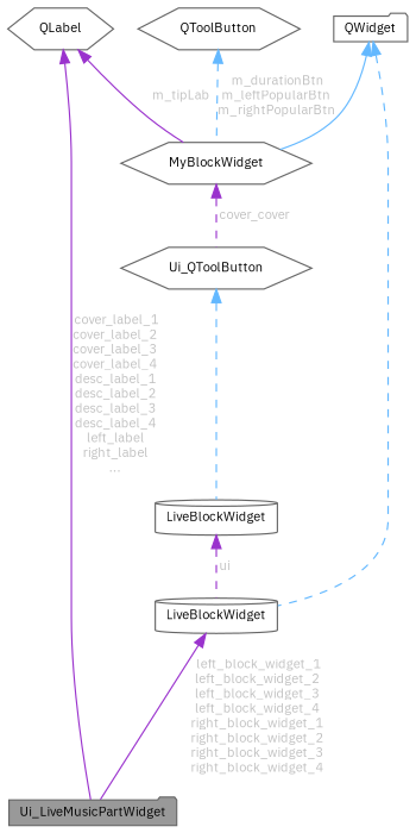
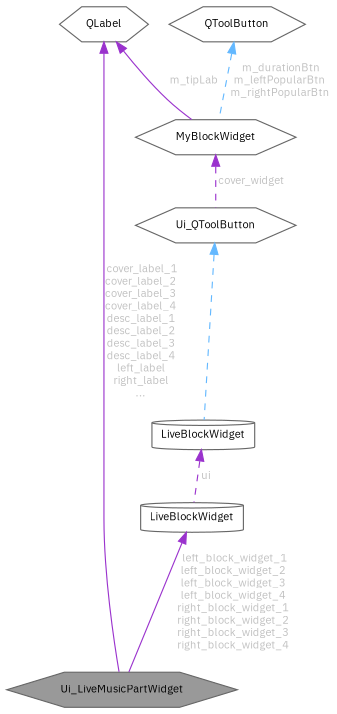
  digraph {
    fontname="IBM Plex Sans"
    node [color=gray40 fillcolor=white fontname="IBM Plex Sans" fontsize=10 shape=hexagon style=filled]
    edge [color=darkorchid3 dir=back fontcolor=grey fontname="IBM Plex Sans" fontsize=10 labelfontname=Helvetica labelfontsize=10 style=dashed]
-   n1 [fillcolor=grey60 fontcolor=black height=0.2 label=Ui_LiveMusicPartWidget shape=folder width=0.4]
+   n1 [fillcolor=grey60 fontcolor=black height=0.2 label=Ui_LiveMusicPartWidget width=0.4]
    n2 [height=0.2 label=QLabel width=0.4]
    n3 [height=0.2 label=MyBlockWidget width=0.4]
    n4 [height=0.2 label=Ui_QToolButton width=0.4]
    n5 [height=0.2 label=LiveBlockWidget shape=cylinder width=0.4]
-   n6 [height=0.2 label=QWidget shape=folder width=0.4]
    n7 [height=0.2 label=LiveBlockWidget shape=cylinder width=0.4]
    n8 [height=0.2 label=QToolButton width=0.4]
    n2 -> n1 [label=" cover_label_1\ncover_label_2\ncover_label_3\ncover_label_4\ndesc_label_1\ndesc_label_2\ndesc_label_3\ndesc_label_4\nleft_label\nright_label\n..." style=solid]
    n2 -> n3 [label=" m_tipLab" style=solid]
-   n3 -> n4 [label=" cover_cover"]
+   n3 -> n4 [label=" cover_widget"]
    n4 -> n7 [color=steelblue1 fontcolor=""]
    n5 -> n1 [label=" left_block_widget_1\nleft_block_widget_2\nleft_block_widget_3\nleft_block_widget_4\nright_block_widget_1\nright_block_widget_2\nright_block_widget_3\nright_block_widget_4" style=solid]
-   n6 -> n3 [color=steelblue1 style=solid fontcolor=""]
-   n6 -> n5 [color=steelblue1 fontcolor=""]
    n7 -> n5 [label=" ui"]
    n8 -> n3 [color=steelblue1 label=" m_durationBtn\nm_leftPopularBtn\nm_rightPopularBtn"]
  }
